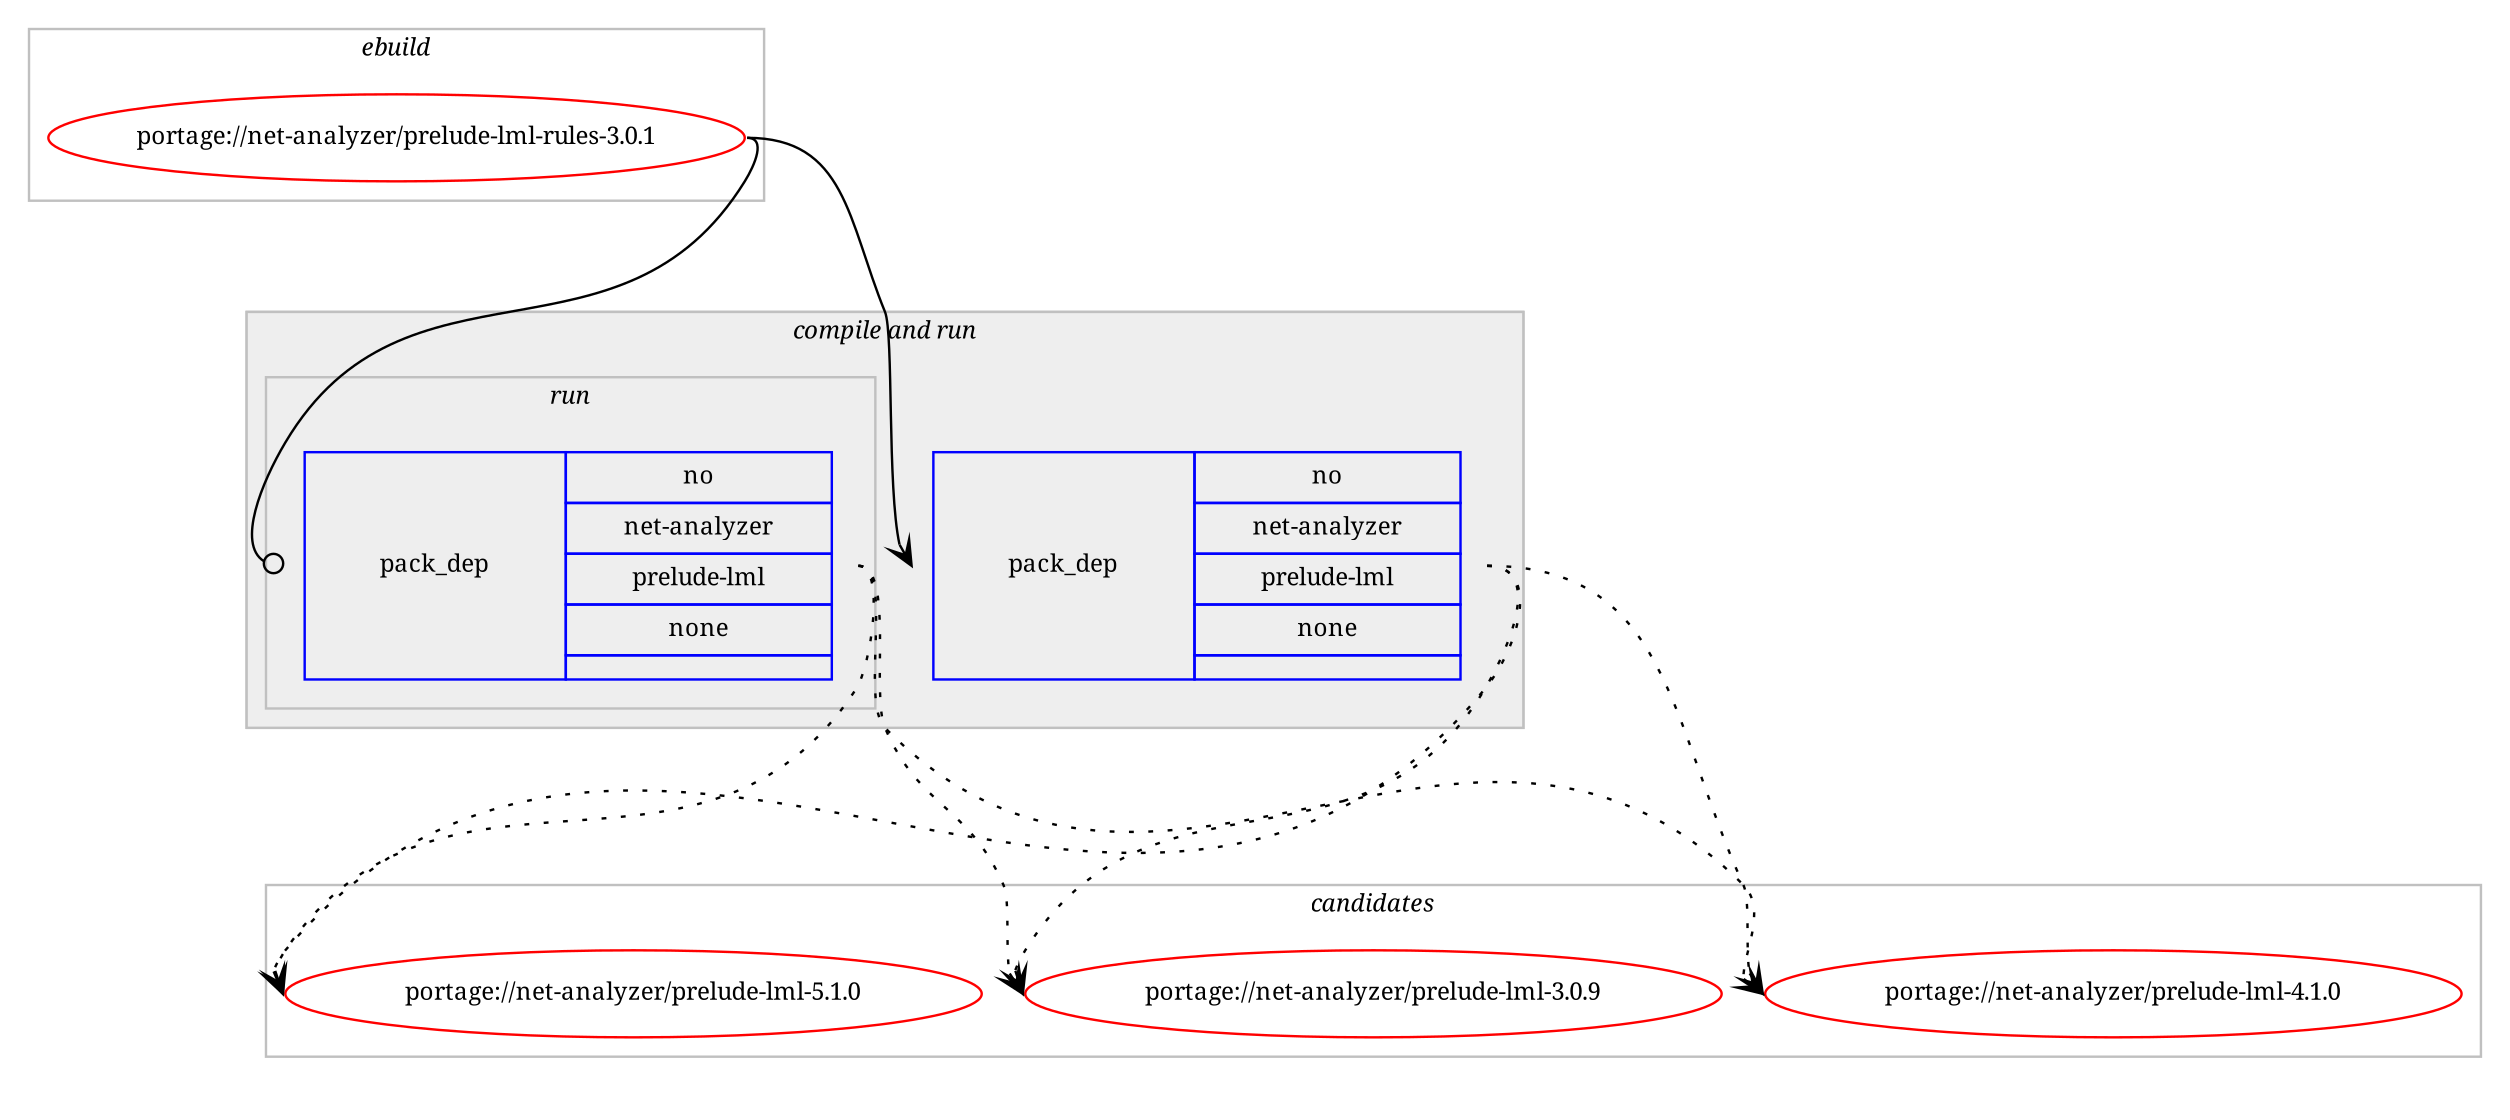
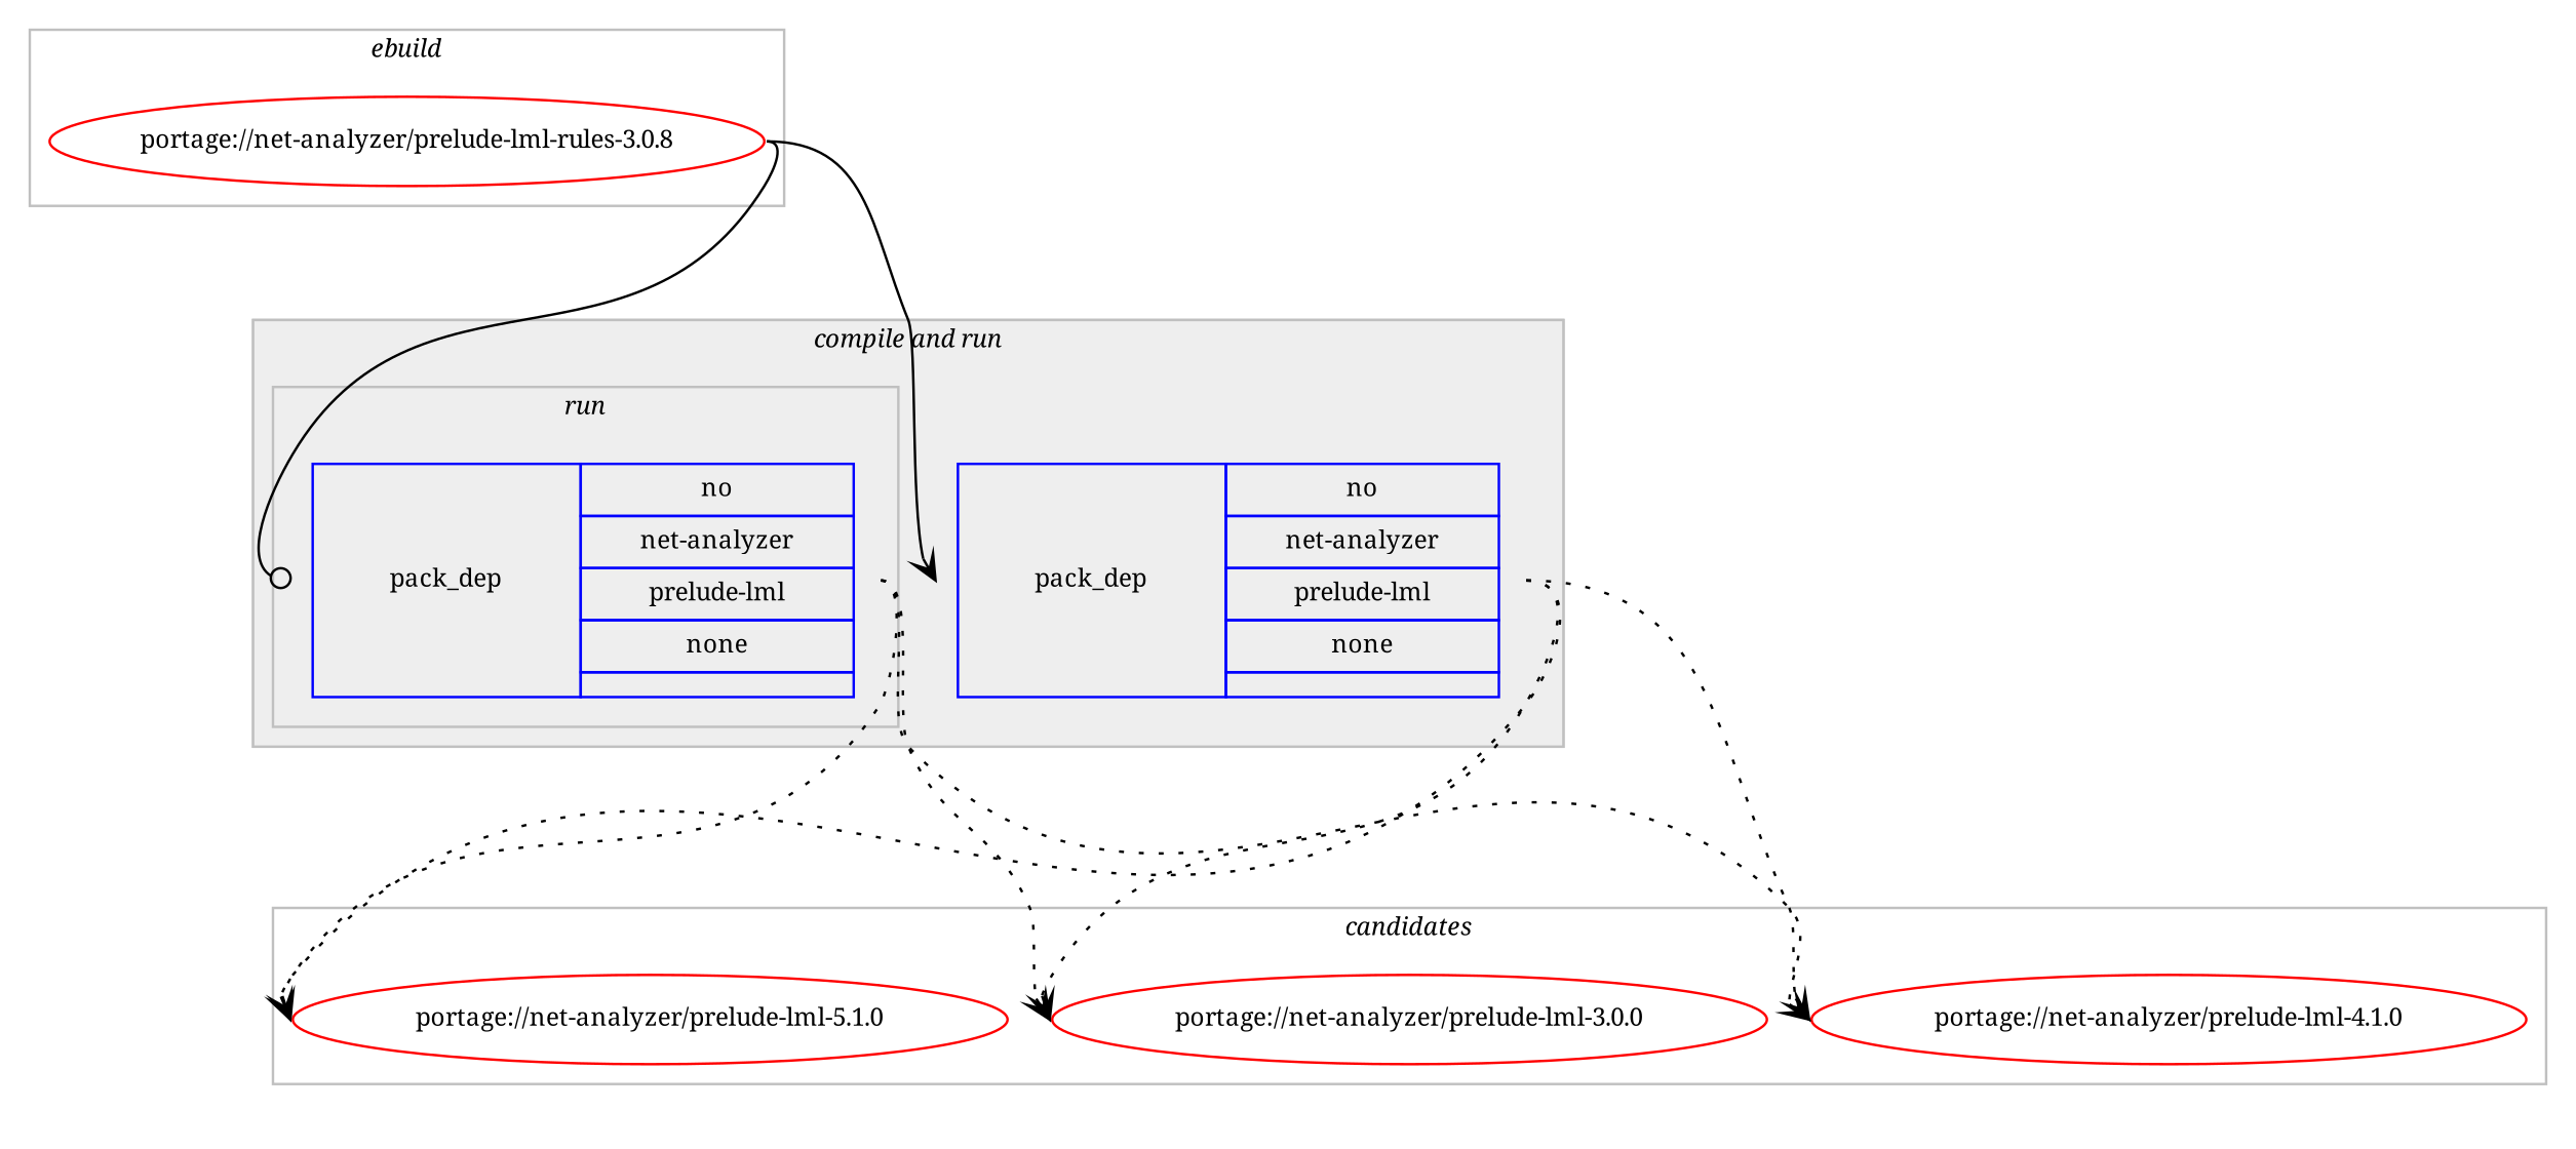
  digraph {
    compound=true
    concentrate=true
    fontname="Noto Serif"
    fontsize=10
    newrank=true
    rankdir=TB
    ranksep=1.5
    node [color=red fontname="Noto Serif" fontsize=10]
    edge [arrowhead=vee fontname="Noto Serif" headport=w style=dotted tailport=e weight=100]
-   n1 [label="portage://net-analyzer/prelude-lml-rules-3.0.1" width=4]
+   n1 [label="portage://net-analyzer/prelude-lml-rules-3.0.8" width=4]
    n2 [color=blue label=<<TABLE BORDER="0" CELLBORDER="1" CELLSPACING="0" CELLPADDING="4" WIDTH="220"><TR><TD ROWSPAN="6" CELLPADDING="30">pack_dep</TD></TR><TR><TD WIDTH="110">no</TD></TR><TR><TD>net-analyzer</TD></TR><TR><TD>prelude-lml</TD></TR><TR><TD>none</TD></TR><TR><TD></TD></TR></TABLE>> shape=none]
    n3 [color=blue label=<<TABLE BORDER="0" CELLBORDER="1" CELLSPACING="0" CELLPADDING="4" WIDTH="220"><TR><TD ROWSPAN="6" CELLPADDING="30">pack_dep</TD></TR><TR><TD WIDTH="110">no</TD></TR><TR><TD>net-analyzer</TD></TR><TR><TD>prelude-lml</TD></TR><TR><TD>none</TD></TR><TR><TD></TD></TR></TABLE>> shape=none]
    n4 [label="portage://net-analyzer/prelude-lml-5.1.0" width=4]
    n5 [label="portage://net-analyzer/prelude-lml-4.1.0" width=4]
-   n6 [label="portage://net-analyzer/prelude-lml-3.0.9" width=4]
+   n6 [label="portage://net-analyzer/prelude-lml-3.0.0" width=4]
    subgraph cluster_1 {
      color=gray
      label=<<i>ebuild</i>>
      rank=same
      n1
    }
    subgraph cluster_2 {
      color=gray
      label=<<i>dependencies</i>>
      subgraph cluster_3 {
        color=gray
        fillcolor="#eeeeee"
        label=<<i>compile</i>>
        style=filled
        subgraph sub_4 {
          color=gray
          fillcolor="#eeeeee"
          label=<<i>compile</i>>
          style=filled
          n2
        }
      }
      subgraph cluster_5 {
        color=gray
        fillcolor="#eeeeee"
        label=<<i>compile and run</i>>
        style=filled
      }
      subgraph cluster_6 {
        color=gray
        fillcolor="#eeeeee"
        label=<<i>run</i>>
        style=filled
        subgraph sub_7 {
          color=gray
          fillcolor="#eeeeee"
          label=<<i>run</i>>
          style=filled
          n3
        }
      }
    }
    subgraph cluster_8 {
      color=gray
      label=<<i>candidates</i>>
      rank=same
      subgraph sub_9 {
        color=black
        label=<<i>candidates</i>>
        nodesep=1
        rank=same
        n4
        n5
        n6
      }
      subgraph sub_10 {
        color=black
        label=<<i>candidates</i>>
        nodesep=1
        rank=same
        n4
        n5
        n6
      }
    }
    n1 -> n2 [style=solid weight=20]
    n1 -> n3 [arrowhead=odot style=solid weight=20]
    n2 -> n4
    n2 -> n5
    n2 -> n6
    n3 -> n4
    n3 -> n5
    n3 -> n6
  }
